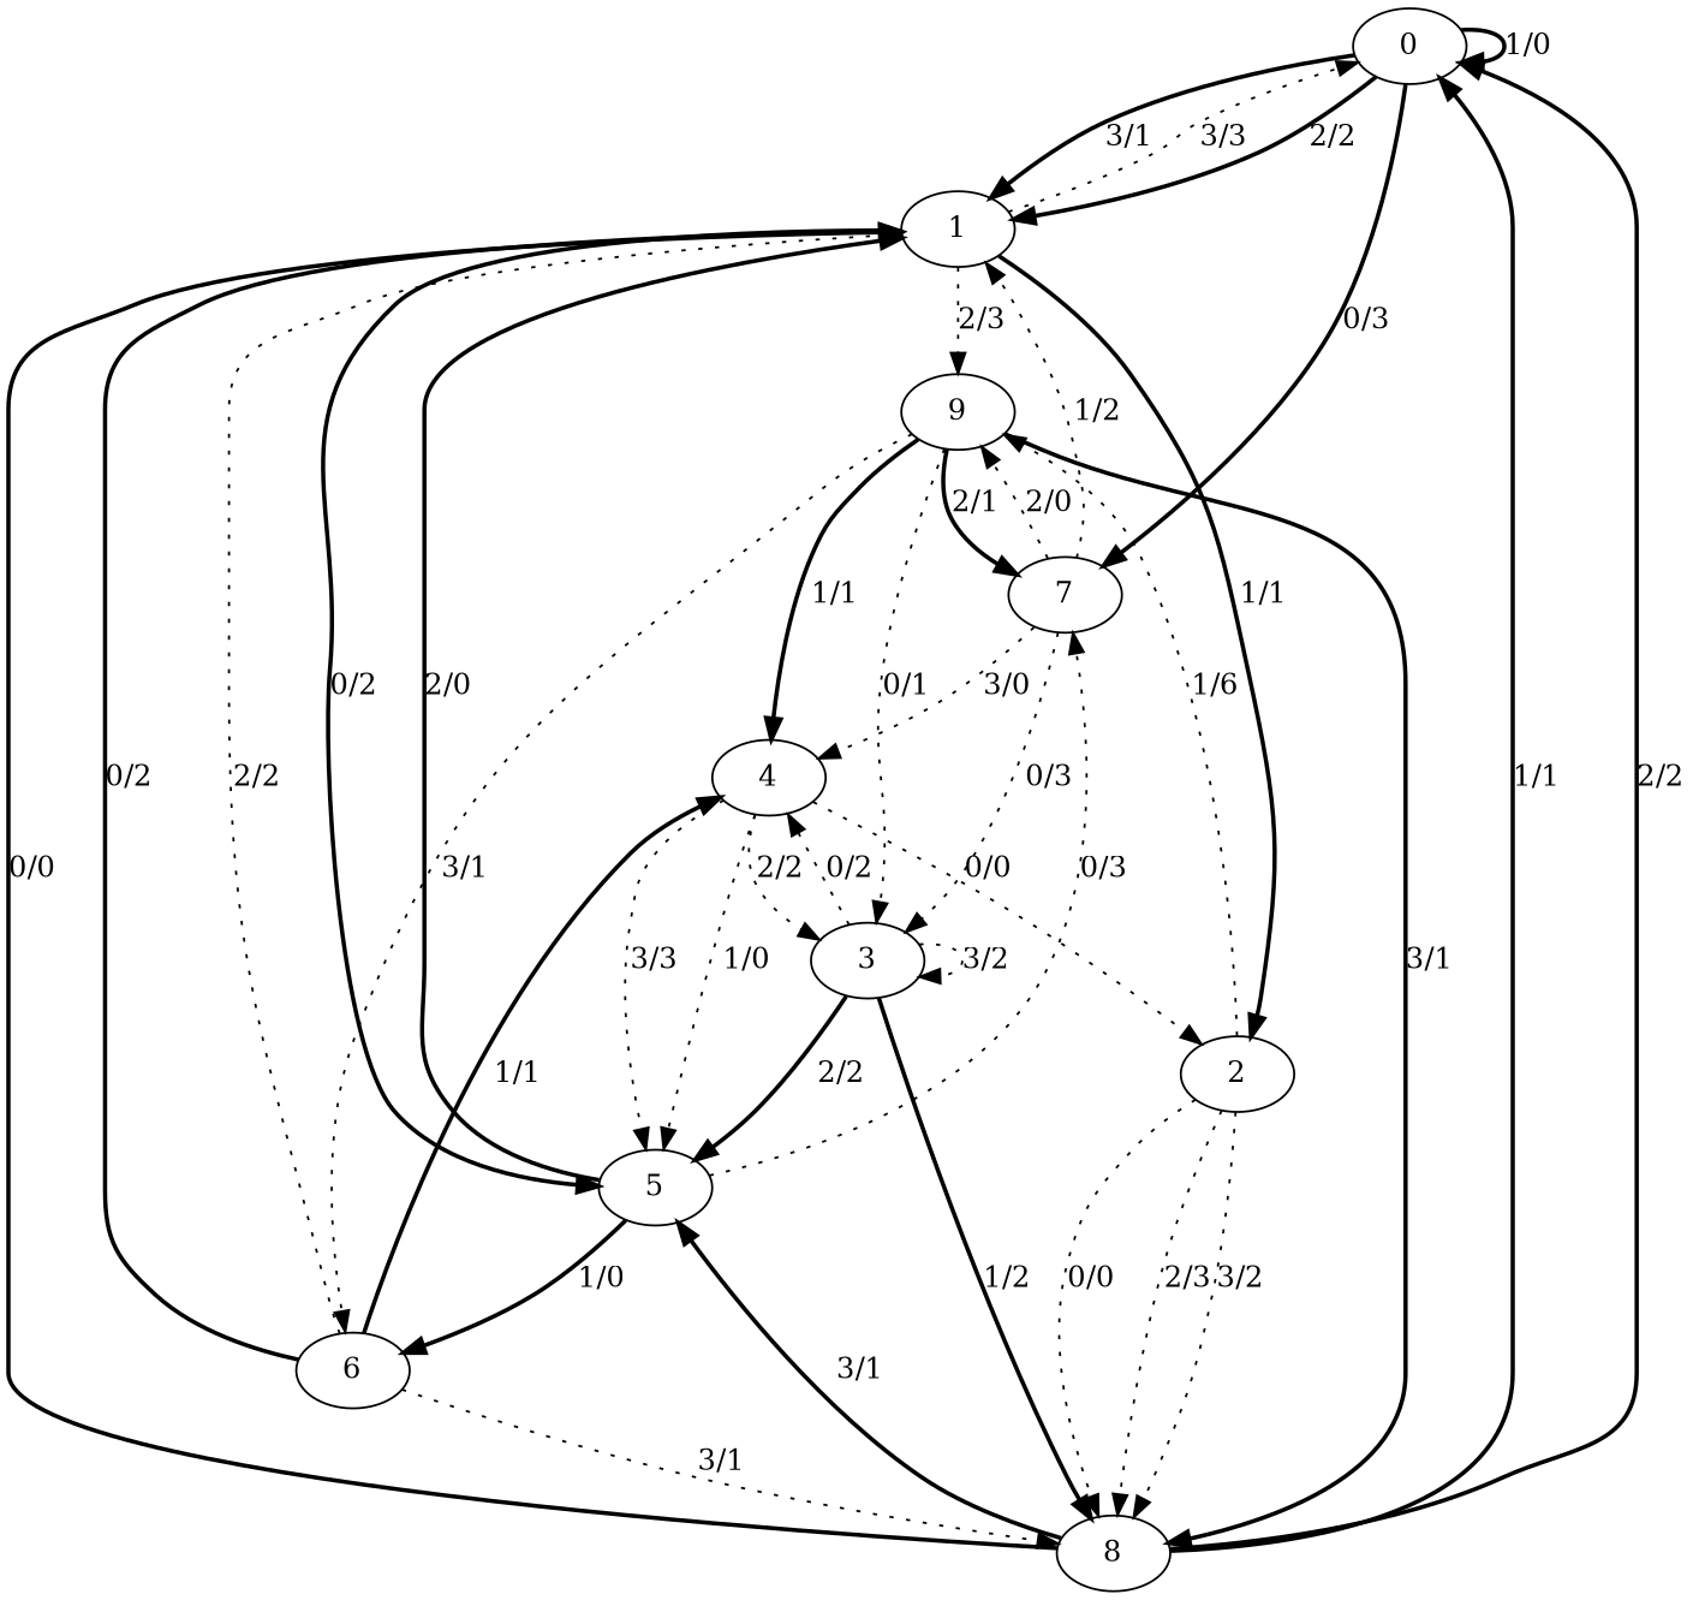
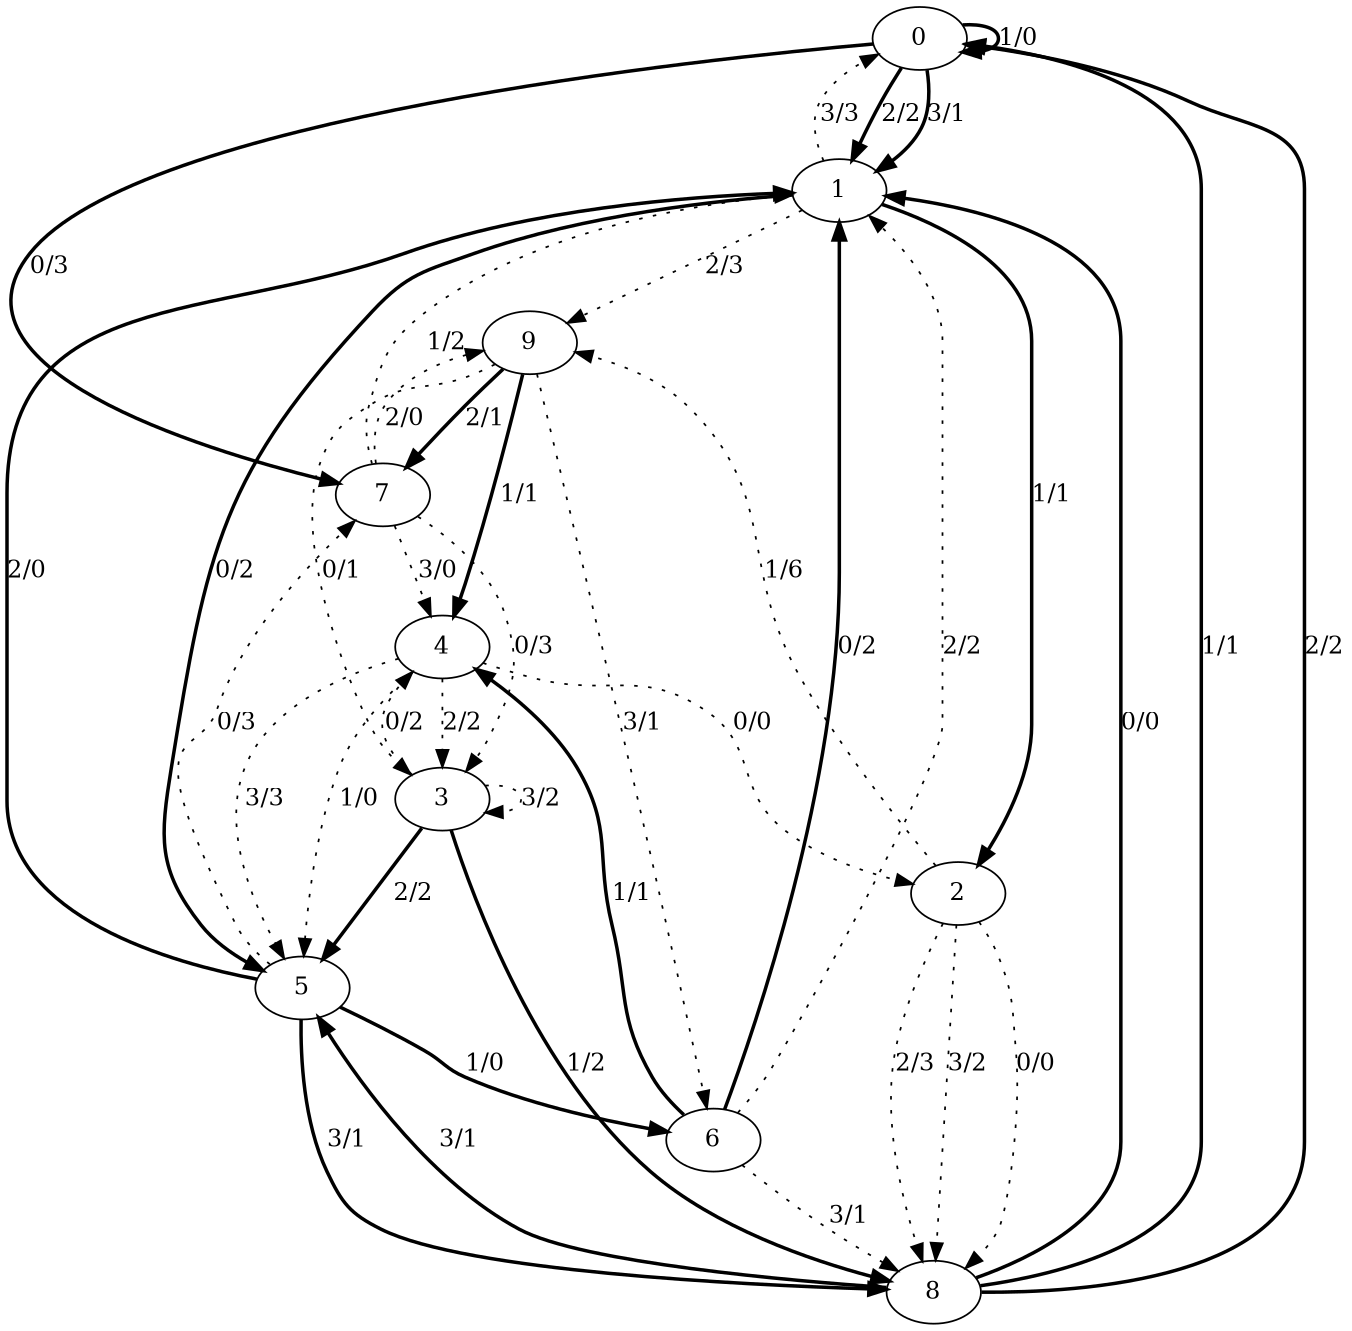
  digraph {
    edge [style=dotted]
    0
    1
    7
    5
    2
    9
    3
    4
    8
    6
    0 -> 0 [label="1/0" style=bold]
    0 -> 1 [label="2/2" style=bold]
    0 -> 1 [label="3/1" style=bold]
    0 -> 7 [label="0/3" style=bold]
    1 -> 0 [label="3/3"]
    1 -> 5 [label="0/2" style=bold]
    1 -> 2 [label="1/1" style=bold]
    1 -> 9 [label="2/3"]
    7 -> 1 [label="1/2"]
    7 -> 9 [label="2/0"]
    7 -> 3 [label="0/3"]
    7 -> 4 [label="3/0"]
    5 -> 1 [label="2/0" style=bold]
    5 -> 7 [label="0/3"]
-   9 -> 8 [label="3/1" style=bold]
+   5 -> 8 [label="3/1" style=bold]
    5 -> 6 [label="1/0" style=bold]
    2 -> 9 [label="1/6"]
    2 -> 8 [label="0/0"]
    2 -> 8 [label="2/3"]
    2 -> 8 [label="3/2"]
    9 -> 7 [label="2/1" style=bold]
    9 -> 3 [label="0/1"]
    9 -> 4 [label="1/1" style=bold]
    9 -> 6 [label="3/1"]
    3 -> 5 [label="2/2" style=bold]
    3 -> 3 [label="3/2"]
    3 -> 4 [label="0/2"]
    3 -> 8 [label="1/2" style=bold]
    4 -> 5 [label="3/3"]
    4 -> 5 [label="1/0"]
    4 -> 2 [label="0/0"]
    4 -> 3 [label="2/2"]
    8 -> 0 [label="1/1" style=bold]
    8 -> 0 [label="2/2" style=bold]
    8 -> 1 [label="0/0" style=bold]
    8 -> 5 [label="3/1" style=bold]
    6 -> 1 [label="0/2" style=bold]
    6 -> 1 [label="2/2"]
    6 -> 4 [label="1/1" style=bold]
    6 -> 8 [label="3/1"]
  }
